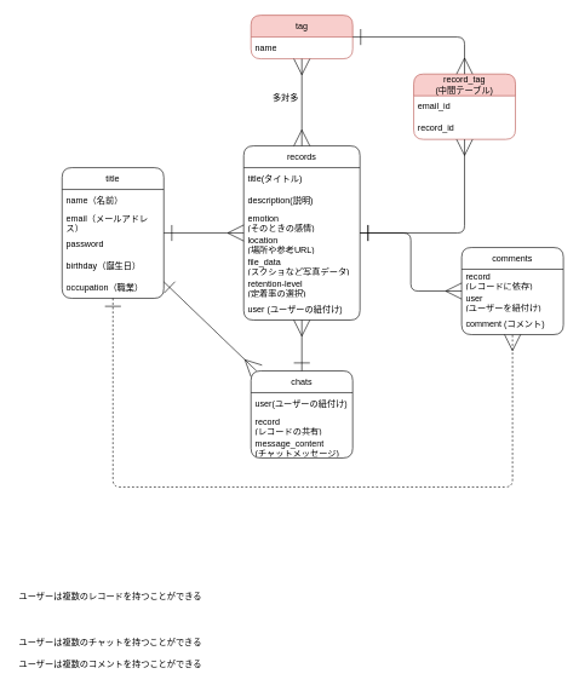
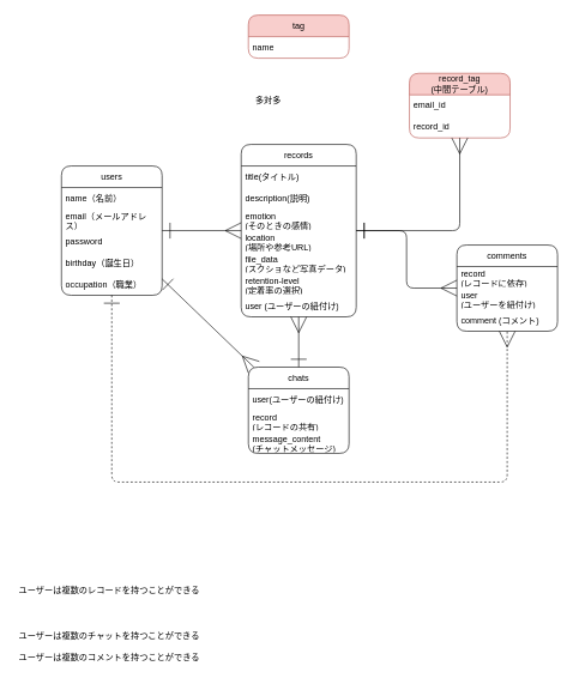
  <mxCell id="0" value="" />
  <mxCell id="1" parent="0" />
- <mxCell id="2" value="title" style="swimlane;fontStyle=0;childLayout=stackLayout;horizontal=1;startSize=30;horizontalStack=0;resizeParent=1;resizeParentMax=0;resizeLast=0;collapsible=1;marginBottom=0;whiteSpace=wrap;html=1;rounded=1;" parent="1" vertex="1"><mxGeometry x="85" y="230" width="140" height="180" as="geometry"><mxRectangle x="90" y="220" width="70" height="30" as="alternateBounds" /></mxGeometry></mxCell>
+ <mxCell id="2" value="users" style="swimlane;fontStyle=0;childLayout=stackLayout;horizontal=1;startSize=30;horizontalStack=0;resizeParent=1;resizeParentMax=0;resizeLast=0;collapsible=1;marginBottom=0;whiteSpace=wrap;html=1;rounded=1;" parent="1" vertex="1"><mxGeometry x="85" y="230" width="140" height="180" as="geometry"><mxRectangle x="90" y="220" width="70" height="30" as="alternateBounds" /></mxGeometry></mxCell>
  <mxCell id="3" value="name（名前）" style="text;strokeColor=none;fillColor=none;align=left;verticalAlign=middle;spacingLeft=4;spacingRight=4;overflow=hidden;points=[[0,0.5],[1,0.5]];portConstraint=eastwest;rotatable=0;whiteSpace=wrap;html=1;rounded=1;" parent="2" vertex="1"><mxGeometry y="30" width="140" height="30" as="geometry" /></mxCell>
  <mxCell id="4" value="email（メールアドレス）" style="text;strokeColor=none;fillColor=none;align=left;verticalAlign=middle;spacingLeft=4;spacingRight=4;overflow=hidden;points=[[0,0.5],[1,0.5]];portConstraint=eastwest;rotatable=0;whiteSpace=wrap;html=1;rounded=1;" parent="2" vertex="1"><mxGeometry y="60" width="140" height="30" as="geometry" /></mxCell>
  <mxCell id="5" value="password" style="text;strokeColor=none;fillColor=none;align=left;verticalAlign=middle;spacingLeft=4;spacingRight=4;overflow=hidden;points=[[0,0.5],[1,0.5]];portConstraint=eastwest;rotatable=0;whiteSpace=wrap;html=1;rounded=1;" parent="2" vertex="1"><mxGeometry y="90" width="140" height="30" as="geometry" /></mxCell>
  <mxCell id="6" value="birthday（誕生日）" style="text;strokeColor=none;fillColor=none;align=left;verticalAlign=middle;spacingLeft=4;spacingRight=4;overflow=hidden;points=[[0,0.5],[1,0.5]];portConstraint=eastwest;rotatable=0;whiteSpace=wrap;html=1;rounded=1;" parent="2" vertex="1"><mxGeometry y="120" width="140" height="30" as="geometry" /></mxCell>
  <mxCell id="7" value="occupation（職業）" style="text;strokeColor=none;fillColor=none;align=left;verticalAlign=middle;spacingLeft=4;spacingRight=4;overflow=hidden;points=[[0,0.5],[1,0.5]];portConstraint=eastwest;rotatable=0;whiteSpace=wrap;html=1;rounded=1;" parent="2" vertex="1"><mxGeometry y="150" width="140" height="30" as="geometry" /></mxCell>
  <mxCell id="8" value="records" style="swimlane;fontStyle=0;childLayout=stackLayout;horizontal=1;startSize=30;horizontalStack=0;resizeParent=1;resizeParentMax=0;resizeLast=0;collapsible=1;marginBottom=0;whiteSpace=wrap;html=1;rounded=1;hachureGap=4;fontFamily=Helvetica;fontSize=12;" parent="1" vertex="1"><mxGeometry x="335" y="200" width="160" height="240" as="geometry"><mxRectangle x="350" y="190" width="80" height="30" as="alternateBounds" /></mxGeometry></mxCell>
  <mxCell id="9" value="title(タイトル)" style="text;strokeColor=none;fillColor=none;align=left;verticalAlign=middle;spacingLeft=4;spacingRight=4;overflow=hidden;points=[[0,0.5],[1,0.5]];portConstraint=eastwest;rotatable=0;whiteSpace=wrap;html=1;fontSize=12;rounded=1;hachureGap=4;fontFamily=Helvetica;" parent="8" vertex="1"><mxGeometry y="30" width="160" height="30" as="geometry" /></mxCell>
  <mxCell id="10" value="description&lt;span style=&quot;background-color: transparent;&quot;&gt;(説明)&lt;/span&gt;" style="text;strokeColor=none;fillColor=none;align=left;verticalAlign=middle;spacingLeft=4;spacingRight=4;overflow=hidden;points=[[0,0.5],[1,0.5]];portConstraint=eastwest;rotatable=0;whiteSpace=wrap;html=1;fontSize=12;rounded=1;hachureGap=4;fontFamily=Helvetica;" parent="8" vertex="1"><mxGeometry y="60" width="160" height="30" as="geometry" /></mxCell>
  <mxCell id="11" value="emotion&lt;div&gt;(そのときの感情)&lt;/div&gt;" style="text;strokeColor=none;fillColor=none;align=left;verticalAlign=middle;spacingLeft=4;spacingRight=4;overflow=hidden;points=[[0,0.5],[1,0.5]];portConstraint=eastwest;rotatable=0;whiteSpace=wrap;html=1;fontSize=12;rounded=1;hachureGap=4;fontFamily=Helvetica;" parent="8" vertex="1"><mxGeometry y="90" width="160" height="30" as="geometry" /></mxCell>
  <mxCell id="12" value="location&lt;div&gt;(場所や参考URL)&lt;/div&gt;" style="text;strokeColor=none;fillColor=none;align=left;verticalAlign=middle;spacingLeft=4;spacingRight=4;overflow=hidden;points=[[0,0.5],[1,0.5]];portConstraint=eastwest;rotatable=0;whiteSpace=wrap;html=1;fontSize=12;rounded=1;hachureGap=4;fontFamily=Helvetica;" parent="8" vertex="1"><mxGeometry y="120" width="160" height="30" as="geometry" /></mxCell>
  <mxCell id="13" value="file_data&lt;div&gt;(スクショなど写真データ)&lt;/div&gt;" style="text;strokeColor=none;fillColor=none;align=left;verticalAlign=middle;spacingLeft=4;spacingRight=4;overflow=hidden;points=[[0,0.5],[1,0.5]];portConstraint=eastwest;rotatable=0;whiteSpace=wrap;html=1;fontSize=12;rounded=1;hachureGap=4;fontFamily=Helvetica;" parent="8" vertex="1"><mxGeometry y="150" width="160" height="30" as="geometry" /></mxCell>
  <mxCell id="14" value="retention-level&lt;div&gt;(定着率の選択)&lt;/div&gt;" style="text;strokeColor=none;fillColor=none;align=left;verticalAlign=middle;spacingLeft=4;spacingRight=4;overflow=hidden;points=[[0,0.5],[1,0.5]];portConstraint=eastwest;rotatable=0;whiteSpace=wrap;html=1;fontSize=12;rounded=1;hachureGap=4;fontFamily=Helvetica;" parent="8" vertex="1"><mxGeometry y="180" width="160" height="30" as="geometry" /></mxCell>
  <mxCell id="15" value="user (ユーザーの紐付け)" style="text;strokeColor=none;fillColor=none;align=left;verticalAlign=middle;spacingLeft=4;spacingRight=4;overflow=hidden;points=[[0,0.5],[1,0.5]];portConstraint=eastwest;rotatable=0;whiteSpace=wrap;html=1;fontSize=12;rounded=1;hachureGap=4;fontFamily=Helvetica;" parent="8" vertex="1"><mxGeometry y="210" width="160" height="30" as="geometry" /></mxCell>
  <mxCell id="16" value="chats" style="swimlane;fontStyle=0;childLayout=stackLayout;horizontal=1;startSize=30;horizontalStack=0;resizeParent=1;resizeParentMax=0;resizeLast=0;collapsible=1;marginBottom=0;whiteSpace=wrap;html=1;rounded=1;fontSize=12;" parent="1" vertex="1"><mxGeometry x="345" y="510" width="140" height="120" as="geometry" /></mxCell>
  <mxCell id="17" value="user(ユーザーの紐付け)" style="text;strokeColor=none;fillColor=none;align=left;verticalAlign=middle;spacingLeft=4;spacingRight=4;overflow=hidden;points=[[0,0.5],[1,0.5]];portConstraint=eastwest;rotatable=0;whiteSpace=wrap;html=1;rounded=1;fontSize=12;" parent="16" vertex="1"><mxGeometry y="30" width="140" height="30" as="geometry" /></mxCell>
  <mxCell id="18" value="record&lt;br&gt;(レコードの共有)" style="text;strokeColor=none;fillColor=none;align=left;verticalAlign=middle;spacingLeft=4;spacingRight=4;overflow=hidden;points=[[0,0.5],[1,0.5]];portConstraint=eastwest;rotatable=0;whiteSpace=wrap;html=1;rounded=1;fontSize=12;" parent="16" vertex="1"><mxGeometry y="60" width="140" height="30" as="geometry" /></mxCell>
  <mxCell id="19" value="message_content&lt;div&gt;(チャットメッセージ)&lt;/div&gt;" style="text;strokeColor=none;fillColor=none;align=left;verticalAlign=middle;spacingLeft=4;spacingRight=4;overflow=hidden;points=[[0,0.5],[1,0.5]];portConstraint=eastwest;rotatable=0;whiteSpace=wrap;html=1;rounded=1;fontSize=12;" parent="16" vertex="1"><mxGeometry y="90" width="140" height="30" as="geometry" /></mxCell>
  <mxCell id="20" value="comments" style="swimlane;fontStyle=0;childLayout=stackLayout;horizontal=1;startSize=30;horizontalStack=0;resizeParent=1;resizeParentMax=0;resizeLast=0;collapsible=1;marginBottom=0;whiteSpace=wrap;html=1;rounded=1;fontSize=12;" parent="1" vertex="1"><mxGeometry x="635" y="340" width="140" height="120" as="geometry" /></mxCell>
  <mxCell id="21" value="record&amp;nbsp;&lt;div&gt;(レコードに依存)&lt;/div&gt;" style="text;strokeColor=none;fillColor=none;align=left;verticalAlign=middle;spacingLeft=4;spacingRight=4;overflow=hidden;points=[[0,0.5],[1,0.5]];portConstraint=eastwest;rotatable=0;whiteSpace=wrap;html=1;rounded=1;fontSize=12;" parent="20" vertex="1"><mxGeometry y="30" width="140" height="30" as="geometry" /></mxCell>
  <mxCell id="22" value="user&lt;div&gt;(ユーザーを紐付け)&lt;/div&gt;" style="text;strokeColor=none;fillColor=none;align=left;verticalAlign=middle;spacingLeft=4;spacingRight=4;overflow=hidden;points=[[0,0.5],[1,0.5]];portConstraint=eastwest;rotatable=0;whiteSpace=wrap;html=1;rounded=1;fontSize=12;" parent="20" vertex="1"><mxGeometry y="60" width="140" height="30" as="geometry" /></mxCell>
  <mxCell id="23" value="comment (コメント)" style="text;strokeColor=none;fillColor=none;align=left;verticalAlign=middle;spacingLeft=4;spacingRight=4;overflow=hidden;points=[[0,0.5],[1,0.5]];portConstraint=eastwest;rotatable=0;whiteSpace=wrap;html=1;rounded=1;fontSize=12;" parent="20" vertex="1"><mxGeometry y="90" width="140" height="30" as="geometry" /></mxCell>
  <mxCell id="24" value="tag" style="swimlane;fontStyle=0;childLayout=stackLayout;horizontal=1;startSize=30;horizontalStack=0;resizeParent=1;resizeParentMax=0;resizeLast=0;collapsible=1;marginBottom=0;whiteSpace=wrap;html=1;rounded=1;fillColor=#f8cecc;strokeColor=#b85450;" vertex="1" parent="1"><mxGeometry x="345" y="20" width="140" height="60" as="geometry" /></mxCell>
  <mxCell id="25" value="name" style="text;strokeColor=none;fillColor=none;align=left;verticalAlign=middle;spacingLeft=4;spacingRight=4;overflow=hidden;points=[[0,0.5],[1,0.5]];portConstraint=eastwest;rotatable=0;whiteSpace=wrap;html=1;" vertex="1" parent="24"><mxGeometry y="30" width="140" height="30" as="geometry" /></mxCell>
  <mxCell id="26" value="record_tag&lt;div&gt;(中間テーブル)&lt;/div&gt;" style="swimlane;fontStyle=0;childLayout=stackLayout;horizontal=1;startSize=30;horizontalStack=0;resizeParent=1;resizeParentMax=0;resizeLast=0;collapsible=1;marginBottom=0;whiteSpace=wrap;html=1;rounded=1;fillColor=#f8cecc;strokeColor=#b85450;" vertex="1" parent="1"><mxGeometry x="569" y="101" width="140" height="90" as="geometry" /></mxCell>
  <mxCell id="27" value="email_id" style="text;strokeColor=none;fillColor=none;align=left;verticalAlign=middle;spacingLeft=4;spacingRight=4;overflow=hidden;points=[[0,0.5],[1,0.5]];portConstraint=eastwest;rotatable=0;whiteSpace=wrap;html=1;" vertex="1" parent="26"><mxGeometry y="30" width="140" height="30" as="geometry" /></mxCell>
  <mxCell id="28" style="edgeStyle=none;html=1;exitX=0;exitY=0.5;exitDx=0;exitDy=0;" edge="1" parent="26" source="29"><mxGeometry relative="1" as="geometry"><mxPoint y="75" as="targetPoint" /></mxGeometry></mxCell>
  <mxCell id="29" value="record_id" style="text;strokeColor=none;fillColor=none;align=left;verticalAlign=middle;spacingLeft=4;spacingRight=4;overflow=hidden;points=[[0,0.5],[1,0.5]];portConstraint=eastwest;rotatable=0;whiteSpace=wrap;html=1;" vertex="1" parent="26"><mxGeometry y="60" width="140" height="30" as="geometry" /></mxCell>
- <mxCell id="30" value="" style="fontSize=12;html=1;endArrow=ERmany;endFill=0;startArrow=ERmany;startFill=0;endSize=20;startSize=20;" edge="1" parent="1" source="8" target="24"><mxGeometry width="100" height="100" relative="1" as="geometry"><mxPoint x="355" y="430" as="sourcePoint" /><mxPoint x="455" y="330" as="targetPoint" /></mxGeometry></mxCell>
  <mxCell id="31" value="" style="fontSize=20;html=1;endArrow=ERmany;startArrow=ERone;spacing=7;edgeStyle=orthogonalEdgeStyle;startFill=0;endSize=20;startSize=20;endFill=0;" edge="1" parent="1" source="2" target="8"><mxGeometry width="100" height="100" relative="1" as="geometry"><mxPoint x="165" y="410" as="sourcePoint" /><mxPoint x="275" y="220" as="targetPoint" /><Array as="points" /></mxGeometry></mxCell>
  <mxCell id="32" value="" style="fontSize=12;html=1;endArrow=ERmany;startArrow=ERone;startFill=0;endFill=0;endSize=20;startSize=20;" edge="1" parent="1" source="16" target="8"><mxGeometry width="100" height="100" relative="1" as="geometry"><mxPoint x="315" y="560" as="sourcePoint" /><mxPoint x="415" y="460" as="targetPoint" /></mxGeometry></mxCell>
  <mxCell id="33" value="" style="fontSize=12;html=1;endArrow=ERmany;startArrow=ERone;rounded=1;strokeColor=default;align=center;verticalAlign=middle;fontFamily=Helvetica;fontColor=default;labelBackgroundColor=default;endSize=20;startSize=20;startFill=0;endFill=0;edgeStyle=orthogonalEdgeStyle;" edge="1" parent="1" source="8" target="26"><mxGeometry width="100" height="100" relative="1" as="geometry"><mxPoint x="495" y="350" as="sourcePoint" /><mxPoint x="595" y="250" as="targetPoint" /></mxGeometry></mxCell>
- <mxCell id="34" value="" style="edgeStyle=orthogonalEdgeStyle;fontSize=12;html=1;endArrow=ERmany;startArrow=ERone;rounded=1;strokeColor=default;align=center;verticalAlign=middle;fontFamily=Helvetica;fontColor=default;labelBackgroundColor=default;startSize=20;endSize=20;startFill=0;endFill=0;" edge="1" parent="1" source="24" target="26"><mxGeometry width="100" height="100" relative="1" as="geometry"><mxPoint x="485" y="130" as="sourcePoint" /><mxPoint x="585" y="30" as="targetPoint" /></mxGeometry></mxCell>
  <mxCell id="35" value="" style="edgeStyle=orthogonalEdgeStyle;fontSize=12;html=1;endArrow=ERmany;rounded=1;strokeColor=default;align=center;verticalAlign=middle;fontFamily=Helvetica;fontColor=default;labelBackgroundColor=default;startSize=20;endSize=20;startArrow=ERone;startFill=0;endFill=0;" edge="1" parent="1" source="8" target="20"><mxGeometry width="100" height="100" relative="1" as="geometry"><mxPoint x="355" y="350" as="sourcePoint" /><mxPoint x="455" y="250" as="targetPoint" /></mxGeometry></mxCell>
- <mxCell id="36" value="多対多" style="text;strokeColor=none;fillColor=none;spacingLeft=4;spacingRight=4;overflow=hidden;rotatable=0;points=[[0,0.5],[1,0.5]];portConstraint=eastwest;fontSize=12;whiteSpace=wrap;html=1;fontFamily=Helvetica;fontColor=default;labelBackgroundColor=default;" vertex="1" parent="1"><mxGeometry x="369" y="120" width="56" height="30" as="geometry" /></mxCell>
+ <mxCell id="36" value="多対多" style="text;strokeColor=none;fillColor=none;spacingLeft=4;spacingRight=4;overflow=hidden;rotatable=0;points=[[0,0.5],[1,0.5]];portConstraint=eastwest;fontSize=12;whiteSpace=wrap;html=1;fontFamily=Helvetica;fontColor=default;labelBackgroundColor=default;" vertex="1" parent="1"><mxGeometry x="349" y="125" width="56" height="30" as="geometry" /></mxCell>
  <mxCell id="37" value="" style="fontSize=20;html=1;endArrow=ERmany;startArrow=ERone;spacing=7;edgeStyle=orthogonalEdgeStyle;startFill=0;endSize=20;startSize=20;endFill=0;dashed=1;" edge="1" parent="1" source="2" target="20"><mxGeometry width="100" height="100" relative="1" as="geometry"><mxPoint x="235" y="330" as="sourcePoint" /><mxPoint x="355" y="330" as="targetPoint" /><Array as="points"><mxPoint x="155" y="670" /><mxPoint x="705" y="670" /></Array></mxGeometry></mxCell>
  <mxCell id="38" value="" style="fontSize=20;html=1;endArrow=ERmany;startArrow=ERone;spacing=7;startFill=0;endSize=20;startSize=20;endFill=0;" edge="1" parent="1" source="2" target="16"><mxGeometry width="100" height="100" relative="1" as="geometry"><mxPoint x="245" y="340" as="sourcePoint" /><mxPoint x="365" y="340" as="targetPoint" /></mxGeometry></mxCell>
  <mxCell id="39" value="ユーザーは複数のレコードを持つことができる" style="text;strokeColor=none;fillColor=none;align=left;verticalAlign=middle;spacingLeft=4;spacingRight=4;overflow=hidden;points=[[0,0.5],[1,0.5]];portConstraint=eastwest;rotatable=0;whiteSpace=wrap;html=1;fontFamily=Helvetica;fontSize=12;fontColor=default;labelBackgroundColor=default;" vertex="1" parent="1"><mxGeometry x="20" y="805" width="270" height="30" as="geometry" /></mxCell>
  <mxCell id="40" value="ユーザーは複数のチャットを持つことができる" style="text;strokeColor=none;fillColor=none;align=left;verticalAlign=middle;spacingLeft=4;spacingRight=4;overflow=hidden;points=[[0,0.5],[1,0.5]];portConstraint=eastwest;rotatable=0;whiteSpace=wrap;html=1;fontFamily=Helvetica;fontSize=12;fontColor=default;labelBackgroundColor=default;" vertex="1" parent="1"><mxGeometry x="20" y="870" width="270" height="30" as="geometry" /></mxCell>
  <mxCell id="41" value="ユーザーは複数のコメントを持つことができる" style="text;strokeColor=none;fillColor=none;align=left;verticalAlign=middle;spacingLeft=4;spacingRight=4;overflow=hidden;points=[[0,0.5],[1,0.5]];portConstraint=eastwest;rotatable=0;whiteSpace=wrap;html=1;fontFamily=Helvetica;fontSize=12;fontColor=default;labelBackgroundColor=default;" vertex="1" parent="1"><mxGeometry x="20" y="899" width="270" height="30" as="geometry" /></mxCell>
